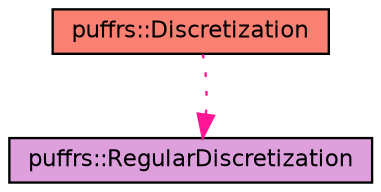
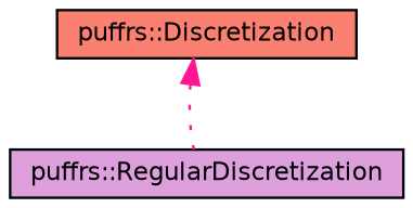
  digraph {
    rankdir=TB
    node [color=black fontname=Helvetica fontsize=10 shape=box style=filled]
    n1 [fillcolor=salmon height=0.2 label="puffrs::Discretization" width=0.4]
    n2 [fillcolor=plum height=0.2 label="puffrs::RegularDiscretization" width=0.4]
-   n2 -> n1 [color=deeppink dir=back fontname=Helvetica fontsize=10 labelfontname=Helvetica labelfontsize=10 style=dotted]
+   n1 -> n2 [color=deeppink dir=back fontname=Helvetica fontsize=10 labelfontname=Helvetica labelfontsize=10 style=dotted]
  }
